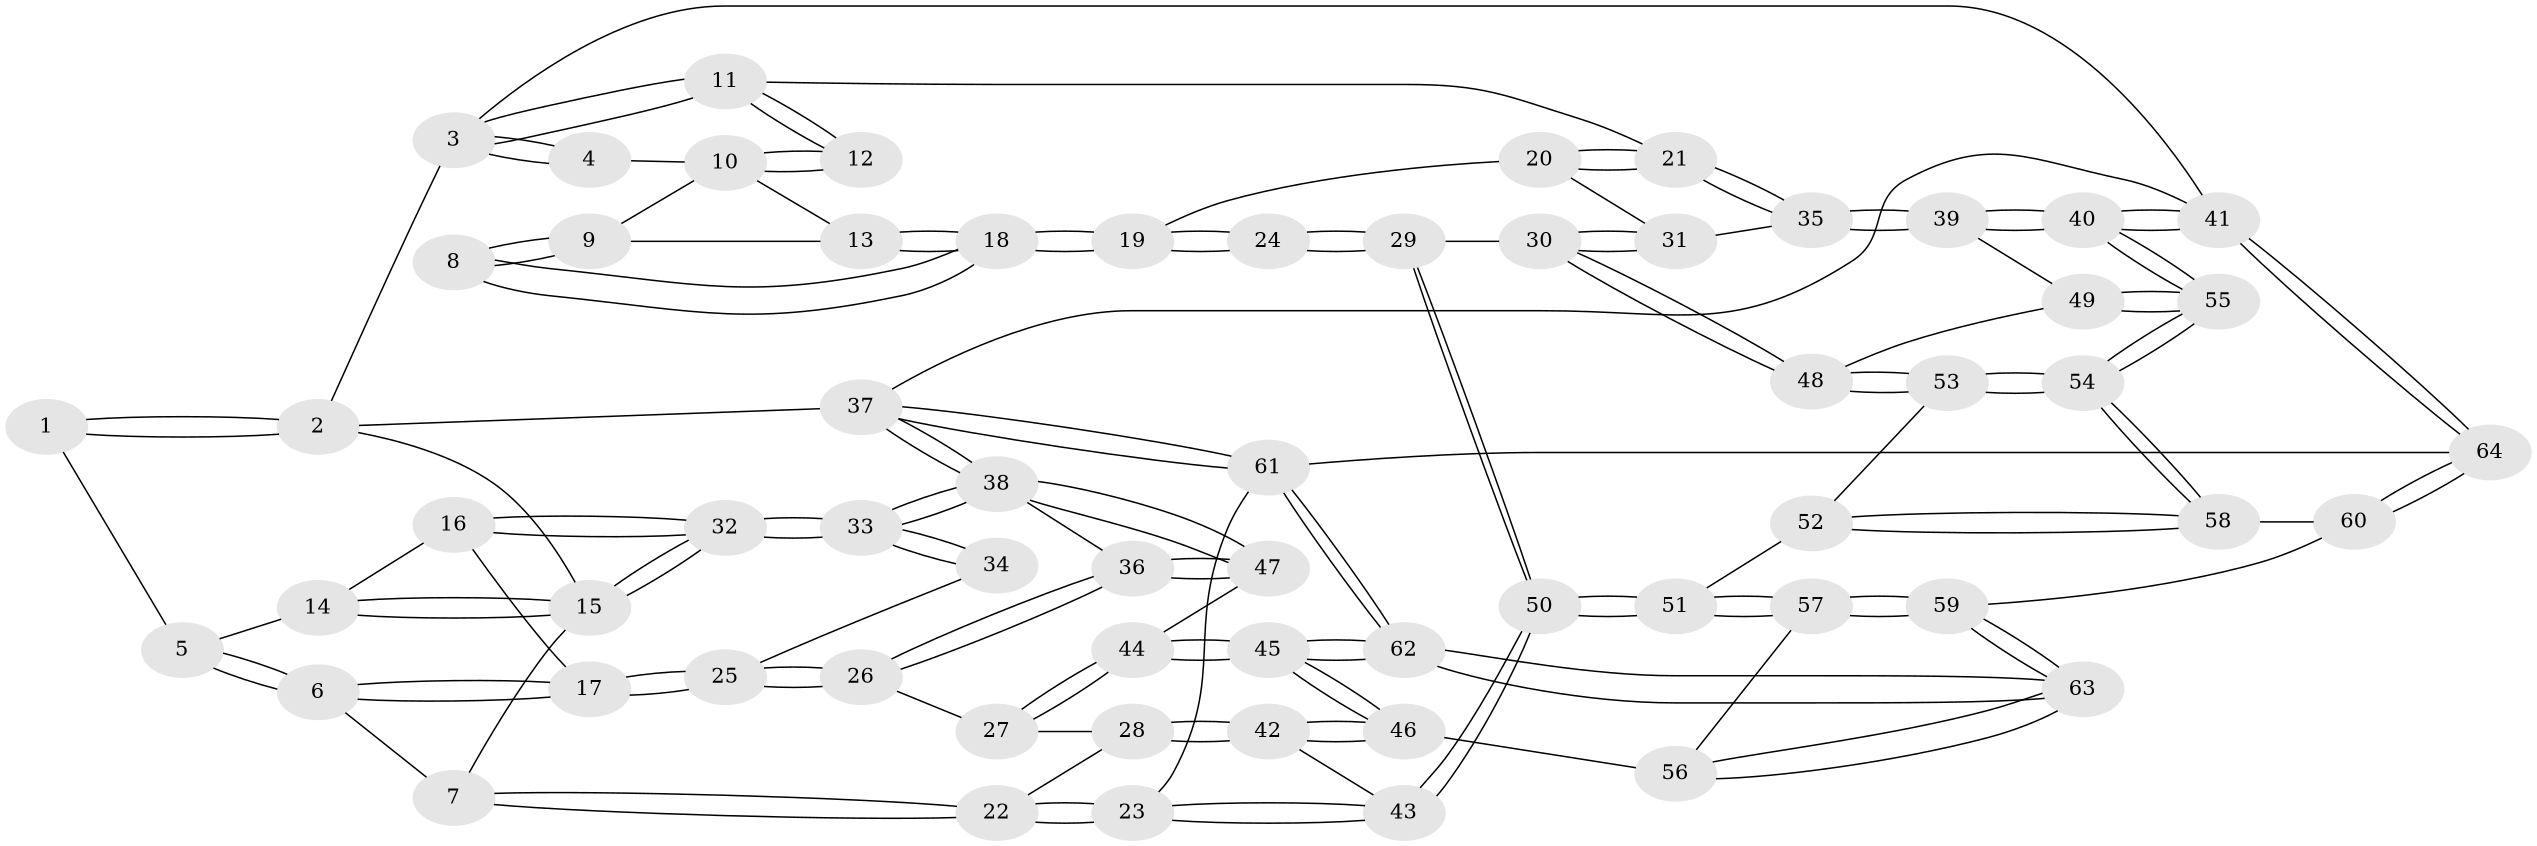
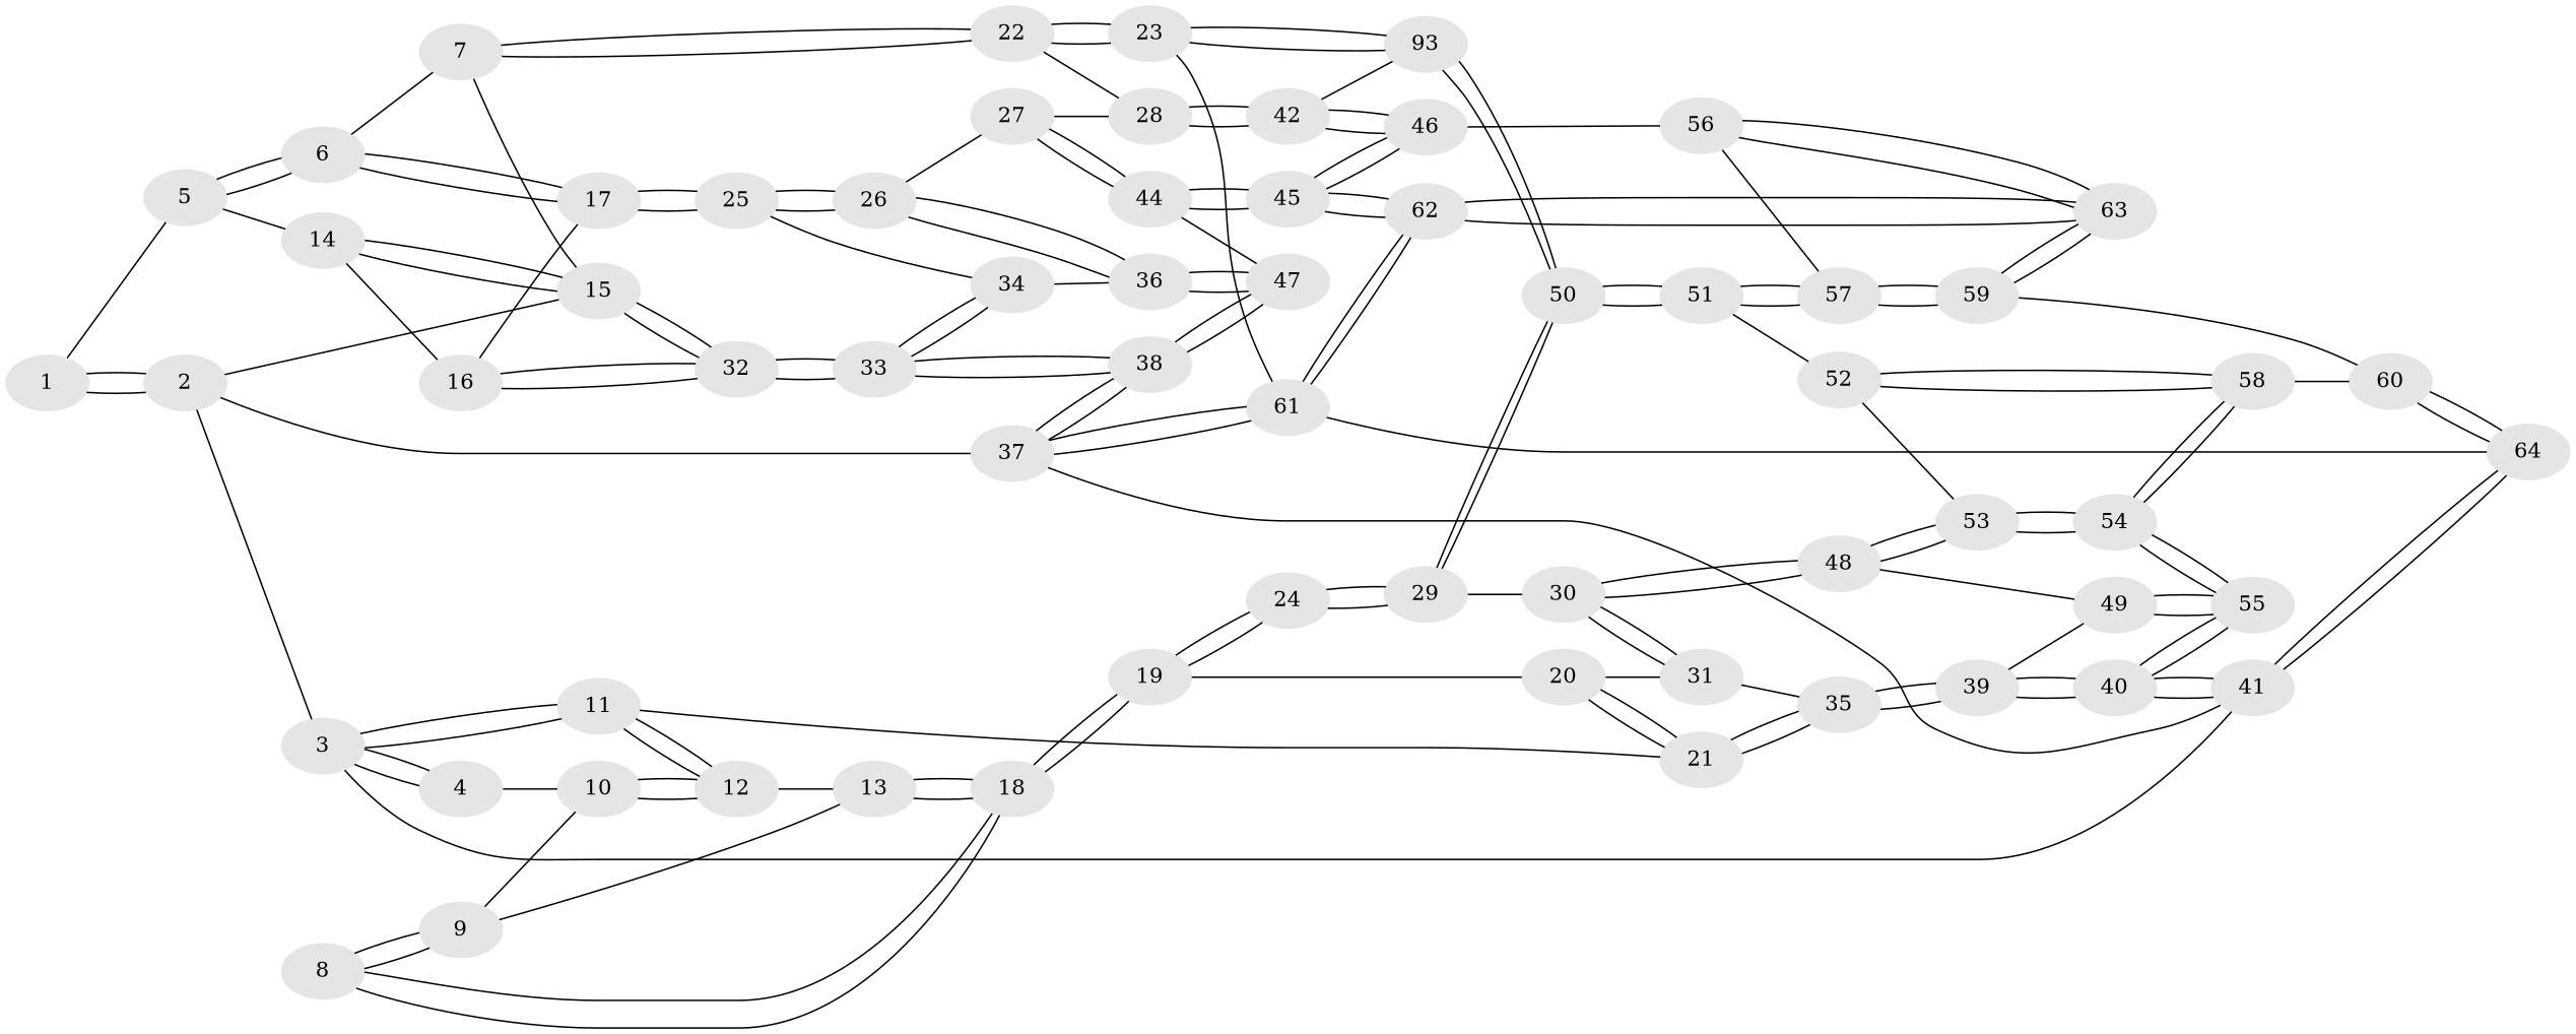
  graph {
    rankdir=LR
    node [color=gray90 style=filled]
    1
    2
    5
    3
    15
    37
    6
    14
    4
    11
    41
    32
    38
    61
    10
    12
    21
    64
    7
    17
    16
    22
    25
    8
    9
    18
    23
    28
    13
    19
    35
    33
    26
    34
    20
    24
    31
    29
    39
-   43
+   43 [label=93]
    42
    50
    30
    27
    36
    44
    47
    45
    46
    48
    51
    49
    53
    40
    62
    55
    56
    63
    57
    54
    52
    58
    59
    60
    1 -- 2
    1 -- 2
    1 -- 5
    2 -- 3
    2 -- 15
    2 -- 37
    5 -- 6
    5 -- 6
    5 -- 14
    3 -- 4
    3 -- 4
    3 -- 11
    3 -- 11
    3 -- 41
    15 -- 32
    15 -- 32
    37 -- 41
    37 -- 38
    37 -- 38
    37 -- 61
    37 -- 61
    6 -- 7
    6 -- 17
    6 -- 17
    14 -- 15
    14 -- 15
    14 -- 16
    4 -- 10
    11 -- 12
    11 -- 12
    11 -- 21
    41 -- 64
    41 -- 64
    32 -- 33
    32 -- 33
    38 -- 47
    38 -- 47
    61 -- 64
    61 -- 62
    61 -- 62
    10 -- 12
    10 -- 12
-   10 -- 13
+   12 -- 13
    21 -- 35
    21 -- 35
    7 -- 15
    7 -- 22
    7 -- 22
    17 -- 25
    17 -- 25
    16 -- 32
    16 -- 32
    16 -- 17
    22 -- 23
    22 -- 23
    22 -- 28
    25 -- 26
    25 -- 26
    25 -- 34
    8 -- 9
    8 -- 9
    8 -- 18
    8 -- 18
    9 -- 10
    9 -- 13
    18 -- 19
    18 -- 19
    23 -- 61
    23 -- 43
    23 -- 43
    28 -- 42
    28 -- 42
    13 -- 18
    13 -- 18
    19 -- 20
    19 -- 24
    19 -- 24
    35 -- 39
    35 -- 39
    33 -- 38
    33 -- 38
    33 -- 34
    33 -- 34
    26 -- 27
    26 -- 36
    26 -- 36
-   38 -- 36
+   34 -- 36
    20 -- 21
    20 -- 21
    20 -- 31
    24 -- 29
    24 -- 29
    31 -- 35
    29 -- 50
    29 -- 50
    29 -- 30
    39 -- 49
    39 -- 40
    39 -- 40
    43 -- 50
    43 -- 50
    42 -- 43
    42 -- 46
    42 -- 46
    50 -- 51
    50 -- 51
    30 -- 31
    30 -- 31
    30 -- 48
    30 -- 48
    27 -- 28
    27 -- 44
    27 -- 44
    36 -- 47
    36 -- 47
    44 -- 47
    44 -- 45
    44 -- 45
    45 -- 46
    45 -- 46
    45 -- 62
    45 -- 62
    46 -- 56
    48 -- 49
    48 -- 53
    48 -- 53
    51 -- 57
    51 -- 57
    51 -- 52
    49 -- 55
    49 -- 55
    53 -- 54
    53 -- 54
    40 -- 41
    40 -- 41
    40 -- 55
    40 -- 55
    62 -- 63
    62 -- 63
    56 -- 63
    56 -- 63
    56 -- 57
    57 -- 59
    57 -- 59
    54 -- 55
    54 -- 55
    54 -- 58
    54 -- 58
    52 -- 53
    52 -- 58
    52 -- 58
    58 -- 60
    59 -- 63
    59 -- 63
    59 -- 60
    60 -- 64
    60 -- 64
  }
